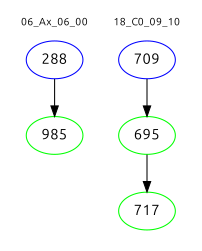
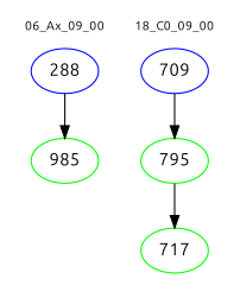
  digraph {
    fontname=Ubuntu
    node [color=green fontname=Ubuntu]
    edge [color=black fontname=Ubuntu]
    n1 [color=blue label=288]
    n2 [label=985]
    n3 [color=blue label=709]
-   n4 [label=695]
+   n4 [label=795]
    n5 [label=717]
    subgraph cluster_1 {
      color=white
      fontsize=10
-     label="06_Ax_06_00"
+     label="06_Ax_09_00"
      n1
      n2
    }
    subgraph cluster_2 {
      color=white
      fontsize=10
-     label="18_C0_09_10"
+     label="18_C0_09_00"
      n3
      n4
      n5
    }
    n1 -> n2
    n3 -> n4
    n4 -> n5
  }
